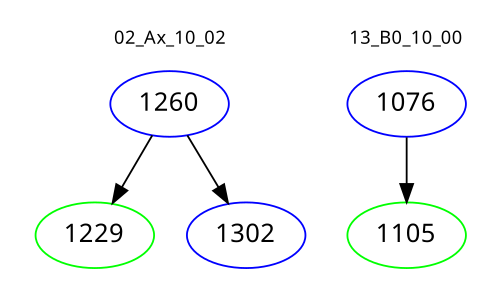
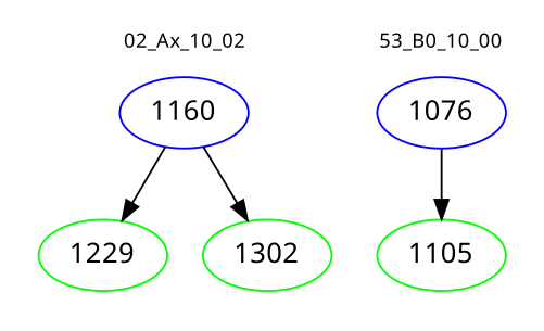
  digraph {
    fontname="Noto Sans"
    node [color=green fontname="Noto Sans"]
    edge [color=black fontname="Noto Sans"]
-   n1 [color=blue label=1260]
+   n1 [color=blue label=1160]
    n2 [label=1229]
-   n3 [color=blue label=1302]
+   n3 [label=1302]
    n4 [color=blue label=1076]
    n5 [label=1105]
    subgraph cluster_1 {
      color=white
      fontsize=10
      label="02_Ax_10_02"
      n1
      n2
      n3
    }
    subgraph cluster_2 {
      color=white
      fontsize=10
-     label="13_B0_10_00"
+     label="53_B0_10_00"
      n4
      n5
    }
    n1 -> n2
    n1 -> n3
    n4 -> n5
  }
